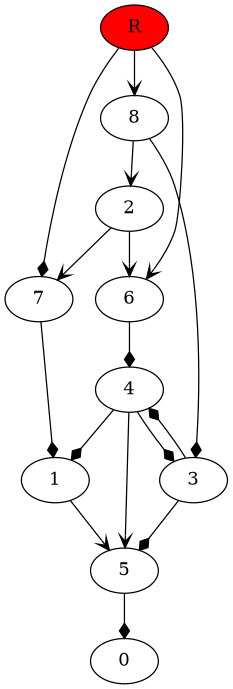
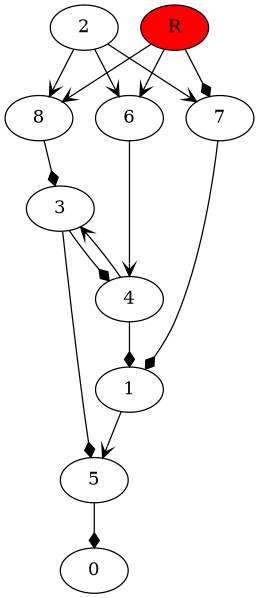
  digraph {
    edge [arrowhead=vee]
    1
    5
    n3 [label=0]
    2
    6
    7
    4
    3
    8
    R [fillcolor="#ff0000" style=filled]
    1 -> 5
    5 -> n3 [arrowhead=diamond]
    2 -> 6
    2 -> 7
-   6 -> 4 [arrowhead=diamond]
+   6 -> 4
    7 -> 1 [arrowhead=diamond]
    4 -> 1 [arrowhead=diamond]
-   4 -> 5
-   4 -> 3 [arrowhead=diamond]
+   4 -> 3
    3 -> 5 [arrowhead=diamond]
    3 -> 4 [arrowhead=diamond]
-   8 -> 2
+   2 -> 8
    8 -> 3 [arrowhead=diamond]
    R -> 6
    R -> 7 [arrowhead=diamond]
    R -> 8
  }
